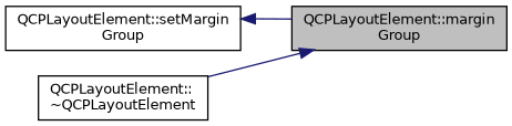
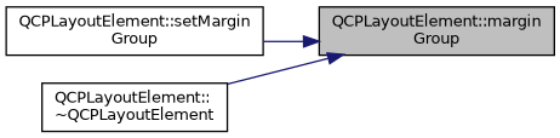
  digraph {
    rankdir=RL
    node [color=black fillcolor=white fontname=Helvetica fontsize=10 shape=record style=filled]
    edge [color=midnightblue dir=back fontname=Helvetica fontsize=10 labelfontname=Helvetica labelfontsize=10 style=solid]
    n1 [fillcolor=grey75 fontcolor=black height=0.2 label="QCPLayoutElement::margin\lGroup" width=0.4]
    n2 [height=0.2 label="QCPLayoutElement::setMargin\lGroup" width=0.4]
    n3 [height=0.2 label="QCPLayoutElement::\l~QCPLayoutElement" width=0.4]
-   n2 -> n1
+   n1 -> n2
    n1 -> n3
  }
